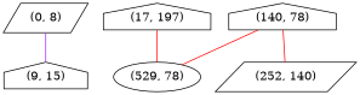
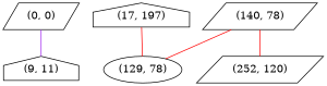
  graph {
    node [shape=parallelogram]
    edge [color=red weight=1]
-   "(9, 11)" [shape=house label="(9, 15)"]
-   "(0, 0)" [label="(0, 8)"]
-   "(129, 78)" [shape=ellipse label="(529, 78)"]
-   "(140, 78)" [shape=house]
-   "(252, 140)"
+   "(9, 11)" [shape=house]
+   "(0, 0)"
+   "(129, 78)" [shape=ellipse]
+   "(140, 78)"
+   "(252, 140)" [label="(252, 120)"]
    n6 [label="(17, 197)" shape=house]
    "(0, 0)" -- "(9, 11)" [color=purple weight=4]
    "(140, 78)" -- "(129, 78)"
    "(140, 78)" -- "(252, 140)"
    n6 -- "(129, 78)"
  }
